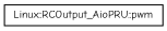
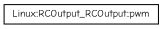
  digraph {
    rankdir=LR
    fontname="Comic Neue"
-   n1 [color=black fillcolor=white fontname="Comic Neue" fontsize=10 height=0.2 label="Linux::RCOutput_AioPRU::pwm" shape=record style=filled width=0.4]
+   n1 [color=black fillcolor=white fontname="Comic Neue" fontsize=10 height=0.2 label="Linux::RCOutput_RCOutput::pwm" shape=record style=filled width=0.4]
  }
